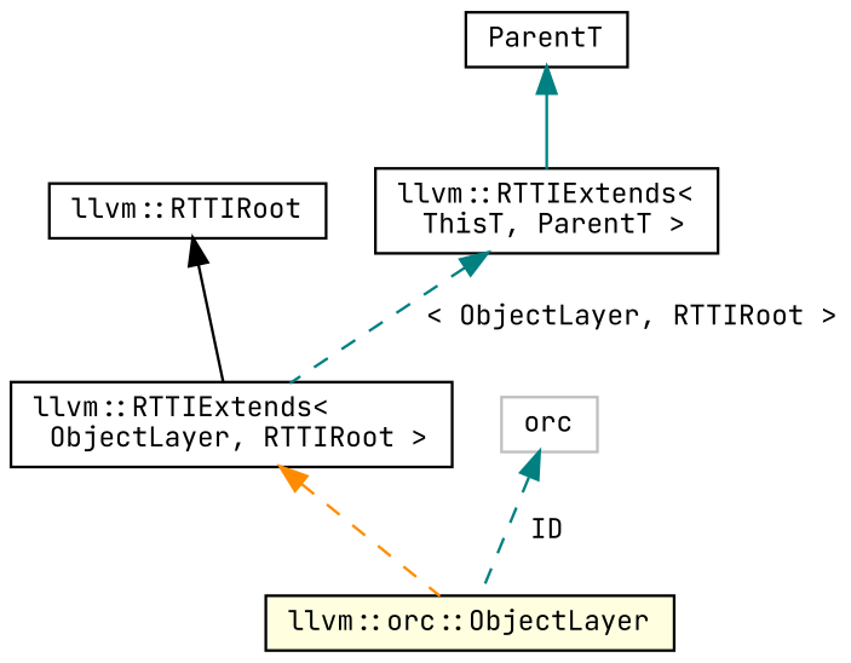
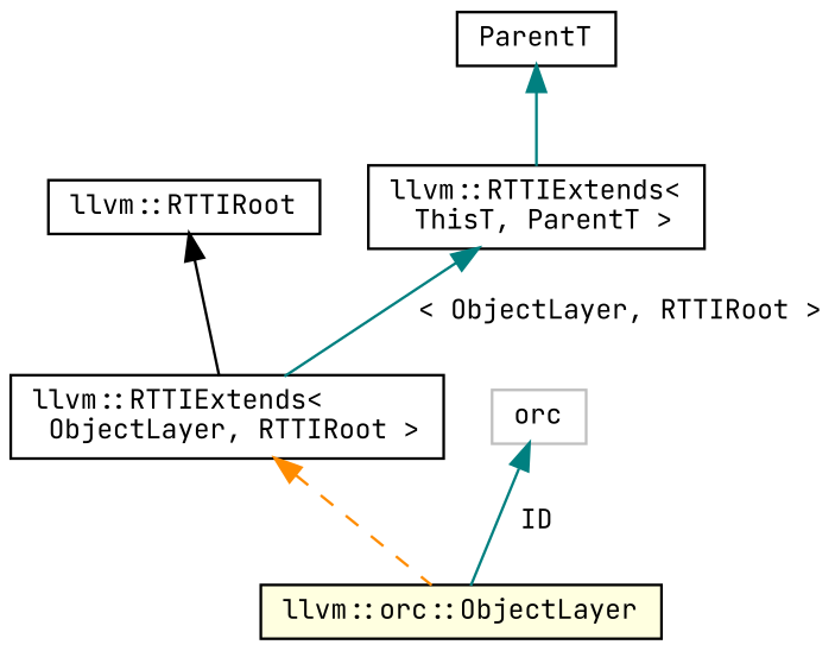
  digraph {
    fontname="JetBrains Mono"
    node [color=black fillcolor=white fontname="JetBrains Mono" fontsize=10 shape=record style=filled]
    edge [color=teal dir=back fontname="JetBrains Mono" fontsize=10 labelfontname=Helvetica labelfontsize=10 style=dashed]
    n1 [fillcolor=lightyellow fontcolor=black height=0.2 label="llvm::orc::ObjectLayer" width=0.4]
    n2 [height=0.2 label="llvm::RTTIExtends\<\l ObjectLayer, RTTIRoot \>" width=0.4]
    n3 [height=0.2 label="llvm::RTTIRoot" width=0.4]
    n4 [height=0.2 label="llvm::RTTIExtends\<\l ThisT, ParentT \>" width=0.4]
    n5 [height=0.2 label=ParentT width=0.4]
    n6 [color=grey75 height=0.2 label=orc width=0.4]
    n2 -> n1 [color=darkorange]
    n3 -> n2 [color=black style=solid]
-   n4 -> n2 [label=" \< ObjectLayer, RTTIRoot \>"]
+   n4 -> n2 [label=" \< ObjectLayer, RTTIRoot \>" style=solid]
    n5 -> n4 [style=solid]
-   n6 -> n1 [label=" ID"]
+   n6 -> n1 [label=" ID" style=solid]
  }
